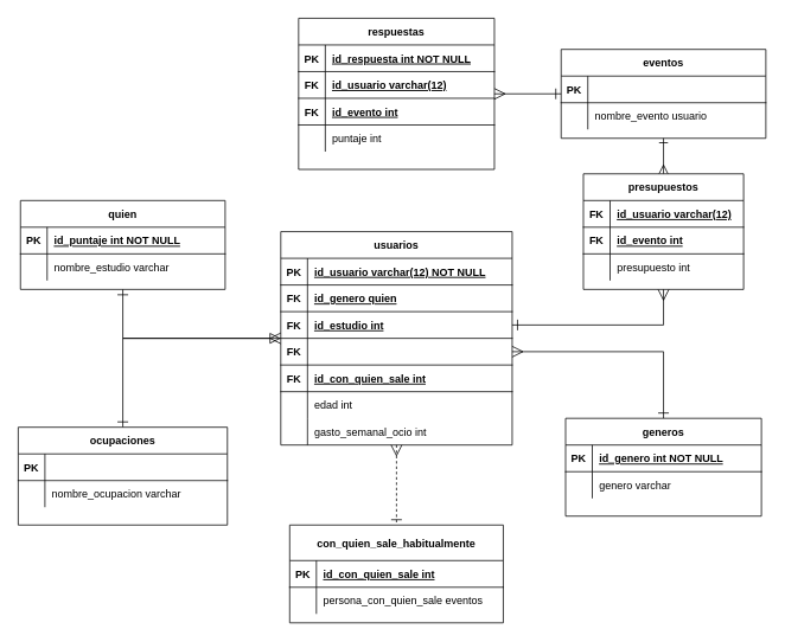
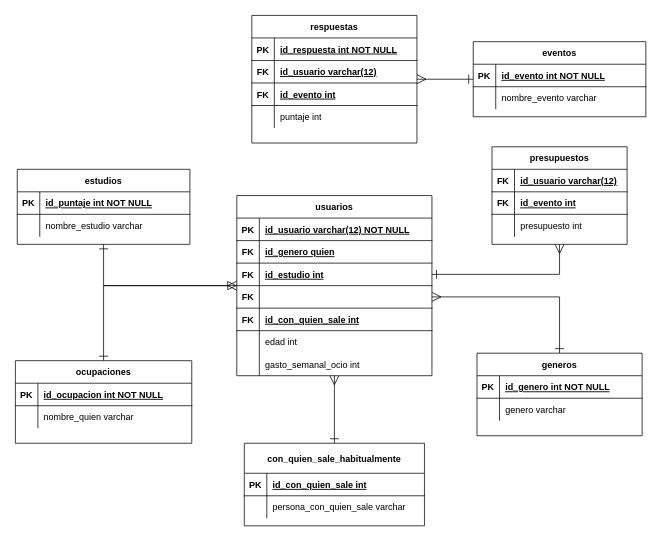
  <mxCell id="0" />
  <mxCell id="1" parent="0" />
  <mxCell id="2" style="edgeStyle=orthogonalEdgeStyle;rounded=0;orthogonalLoop=1;jettySize=auto;html=1;startArrow=ERone;startFill=0;endArrow=ERmany;endFill=0;endSize=10;startSize=10;exitX=0.5;exitY=1;exitDx=0;exitDy=0;" parent="1" source="3" target="48" edge="1"><mxGeometry relative="1" as="geometry" /></mxCell>
- <mxCell id="3" value="quien" style="shape=table;startSize=30;container=1;collapsible=1;childLayout=tableLayout;fixedRows=1;rowLines=0;fontStyle=1;align=center;resizeLast=1;" parent="1" vertex="1"><mxGeometry x="22.5" y="225" width="230" height="100" as="geometry" /></mxCell>
+ <mxCell id="3" value="estudios" style="shape=table;startSize=30;container=1;collapsible=1;childLayout=tableLayout;fixedRows=1;rowLines=0;fontStyle=1;align=center;resizeLast=1;" parent="1" vertex="1"><mxGeometry x="22.5" y="225" width="230" height="100" as="geometry" /></mxCell>
  <mxCell id="4" value="" style="shape=partialRectangle;collapsible=0;dropTarget=0;pointerEvents=0;fillColor=none;top=0;left=0;bottom=1;right=0;points=[[0,0.5],[1,0.5]];portConstraint=eastwest;" parent="3" vertex="1"><mxGeometry y="30" width="230" height="30" as="geometry" /></mxCell>
  <mxCell id="5" value="PK" style="shape=partialRectangle;connectable=0;fillColor=none;top=0;left=0;bottom=0;right=0;fontStyle=1;overflow=hidden;" parent="4" vertex="1"><mxGeometry width="30" height="30" as="geometry" /></mxCell>
  <mxCell id="6" value="id_puntaje int NOT NULL" style="shape=partialRectangle;connectable=0;fillColor=none;top=0;left=0;bottom=0;right=0;align=left;spacingLeft=6;fontStyle=5;overflow=hidden;" parent="4" vertex="1"><mxGeometry x="30" width="200" height="30" as="geometry" /></mxCell>
  <mxCell id="7" value="" style="shape=partialRectangle;collapsible=0;dropTarget=0;pointerEvents=0;fillColor=none;top=0;left=0;bottom=0;right=0;points=[[0,0.5],[1,0.5]];portConstraint=eastwest;" parent="3" vertex="1"><mxGeometry y="60" width="230" height="30" as="geometry" /></mxCell>
  <mxCell id="8" value="" style="shape=partialRectangle;connectable=0;fillColor=none;top=0;left=0;bottom=0;right=0;editable=1;overflow=hidden;" parent="7" vertex="1"><mxGeometry width="30" height="30" as="geometry" /></mxCell>
  <mxCell id="9" value="nombre_estudio varchar" style="shape=partialRectangle;connectable=0;fillColor=none;top=0;left=0;bottom=0;right=0;align=left;spacingLeft=6;overflow=hidden;" parent="7" vertex="1"><mxGeometry x="30" width="200" height="30" as="geometry" /></mxCell>
  <mxCell id="10" style="edgeStyle=none;rounded=0;orthogonalLoop=1;jettySize=auto;html=1;startArrow=ERone;startFill=0;endArrow=ERmany;endFill=0;endSize=10;startSize=10;" parent="1" source="11" target="34" edge="1"><mxGeometry relative="1" as="geometry" /></mxCell>
  <mxCell id="11" value="eventos" style="shape=table;startSize=30;container=1;collapsible=1;childLayout=tableLayout;fixedRows=1;rowLines=0;fontStyle=1;align=center;resizeLast=1;" parent="1" vertex="1"><mxGeometry x="630" y="55" width="230" height="100" as="geometry" /></mxCell>
  <mxCell id="12" value="" style="shape=partialRectangle;collapsible=0;dropTarget=0;pointerEvents=0;fillColor=none;top=0;left=0;bottom=1;right=0;points=[[0,0.5],[1,0.5]];portConstraint=eastwest;" parent="11" vertex="1"><mxGeometry y="30" width="230" height="30" as="geometry" /></mxCell>
  <mxCell id="13" value="PK" style="shape=partialRectangle;connectable=0;fillColor=none;top=0;left=0;bottom=0;right=0;fontStyle=1;overflow=hidden;" parent="12" vertex="1"><mxGeometry width="30" height="30" as="geometry" /></mxCell>
+ <mxCell id="14" value="id_evento int NOT NULL" style="shape=partialRectangle;connectable=0;fillColor=none;top=0;left=0;bottom=0;right=0;align=left;spacingLeft=6;fontStyle=5;overflow=hidden;" parent="12" vertex="1"><mxGeometry x="30" width="200" height="30" as="geometry" /></mxCell>
  <mxCell id="15" value="" style="shape=partialRectangle;collapsible=0;dropTarget=0;pointerEvents=0;fillColor=none;top=0;left=0;bottom=0;right=0;points=[[0,0.5],[1,0.5]];portConstraint=eastwest;" parent="11" vertex="1"><mxGeometry y="60" width="230" height="30" as="geometry" /></mxCell>
  <mxCell id="16" value="" style="shape=partialRectangle;connectable=0;fillColor=none;top=0;left=0;bottom=0;right=0;editable=1;overflow=hidden;" parent="15" vertex="1"><mxGeometry width="30" height="30" as="geometry" /></mxCell>
- <mxCell id="17" value="nombre_evento usuario" style="shape=partialRectangle;connectable=0;fillColor=none;top=0;left=0;bottom=0;right=0;align=left;spacingLeft=6;overflow=hidden;" parent="15" vertex="1"><mxGeometry x="30" width="200" height="30" as="geometry" /></mxCell>
+ <mxCell id="17" value="nombre_evento varchar" style="shape=partialRectangle;connectable=0;fillColor=none;top=0;left=0;bottom=0;right=0;align=left;spacingLeft=6;overflow=hidden;" parent="15" vertex="1"><mxGeometry x="30" width="200" height="30" as="geometry" /></mxCell>
  <mxCell id="18" style="edgeStyle=orthogonalEdgeStyle;rounded=0;orthogonalLoop=1;jettySize=auto;html=1;exitX=0.5;exitY=0;exitDx=0;exitDy=0;endArrow=ERmany;endFill=0;startArrow=ERone;startFill=0;endSize=10;startSize=10;entryX=1;entryY=0.5;entryDx=0;entryDy=0;" parent="1" source="19" target="58" edge="1"><mxGeometry relative="1" as="geometry" /></mxCell>
  <mxCell id="19" value="generos" style="shape=table;startSize=30;container=1;collapsible=1;childLayout=tableLayout;fixedRows=1;rowLines=0;fontStyle=1;align=center;resizeLast=1;" parent="1" vertex="1"><mxGeometry x="635" y="470" width="220" height="110" as="geometry" /></mxCell>
  <mxCell id="20" value="" style="shape=partialRectangle;collapsible=0;dropTarget=0;pointerEvents=0;fillColor=none;top=0;left=0;bottom=1;right=0;points=[[0,0.5],[1,0.5]];portConstraint=eastwest;" parent="19" vertex="1"><mxGeometry y="30" width="220" height="30" as="geometry" /></mxCell>
  <mxCell id="21" value="PK" style="shape=partialRectangle;connectable=0;fillColor=none;top=0;left=0;bottom=0;right=0;fontStyle=1;overflow=hidden;" parent="20" vertex="1"><mxGeometry width="30" height="30" as="geometry" /></mxCell>
  <mxCell id="22" value="id_genero int NOT NULL" style="shape=partialRectangle;connectable=0;fillColor=none;top=0;left=0;bottom=0;right=0;align=left;spacingLeft=6;fontStyle=5;overflow=hidden;" parent="20" vertex="1"><mxGeometry x="30" width="190" height="30" as="geometry" /></mxCell>
  <mxCell id="23" value="" style="shape=partialRectangle;collapsible=0;dropTarget=0;pointerEvents=0;fillColor=none;top=0;left=0;bottom=0;right=0;points=[[0,0.5],[1,0.5]];portConstraint=eastwest;" parent="19" vertex="1"><mxGeometry y="60" width="220" height="30" as="geometry" /></mxCell>
  <mxCell id="24" value="" style="shape=partialRectangle;connectable=0;fillColor=none;top=0;left=0;bottom=0;right=0;editable=1;overflow=hidden;" parent="23" vertex="1"><mxGeometry width="30" height="30" as="geometry" /></mxCell>
  <mxCell id="25" value="genero varchar" style="shape=partialRectangle;connectable=0;fillColor=none;top=0;left=0;bottom=0;right=0;align=left;spacingLeft=6;overflow=hidden;" parent="23" vertex="1"><mxGeometry x="30" width="190" height="30" as="geometry" /></mxCell>
  <mxCell id="26" style="edgeStyle=orthogonalEdgeStyle;rounded=0;orthogonalLoop=1;jettySize=auto;html=1;endArrow=block;endFill=0;startArrow=ERone;startFill=0;endSize=10;startSize=10;exitX=0.5;exitY=0;exitDx=0;exitDy=0;" parent="1" source="27" target="48" edge="1"><mxGeometry relative="1" as="geometry" /></mxCell>
  <mxCell id="27" value="ocupaciones" style="shape=table;startSize=30;container=1;collapsible=1;childLayout=tableLayout;fixedRows=1;rowLines=0;fontStyle=1;align=center;resizeLast=1;" parent="1" vertex="1"><mxGeometry x="20" y="480" width="235" height="110" as="geometry" /></mxCell>
  <mxCell id="28" value="" style="shape=partialRectangle;collapsible=0;dropTarget=0;pointerEvents=0;fillColor=none;top=0;left=0;bottom=1;right=0;points=[[0,0.5],[1,0.5]];portConstraint=eastwest;" parent="27" vertex="1"><mxGeometry y="30" width="235" height="30" as="geometry" /></mxCell>
  <mxCell id="29" value="PK" style="shape=partialRectangle;connectable=0;fillColor=none;top=0;left=0;bottom=0;right=0;fontStyle=1;overflow=hidden;" parent="28" vertex="1"><mxGeometry width="30" height="30" as="geometry" /></mxCell>
+ <mxCell id="30" value="id_ocupacion int NOT NULL" style="shape=partialRectangle;connectable=0;fillColor=none;top=0;left=0;bottom=0;right=0;align=left;spacingLeft=6;fontStyle=5;overflow=hidden;" parent="28" vertex="1"><mxGeometry x="30" width="205" height="30" as="geometry" /></mxCell>
  <mxCell id="31" value="" style="shape=partialRectangle;collapsible=0;dropTarget=0;pointerEvents=0;fillColor=none;top=0;left=0;bottom=0;right=0;points=[[0,0.5],[1,0.5]];portConstraint=eastwest;" parent="27" vertex="1"><mxGeometry y="60" width="235" height="30" as="geometry" /></mxCell>
  <mxCell id="32" value="" style="shape=partialRectangle;connectable=0;fillColor=none;top=0;left=0;bottom=0;right=0;editable=1;overflow=hidden;" parent="31" vertex="1"><mxGeometry width="30" height="30" as="geometry" /></mxCell>
- <mxCell id="33" value="nombre_ocupacion varchar" style="shape=partialRectangle;connectable=0;fillColor=none;top=0;left=0;bottom=0;right=0;align=left;spacingLeft=6;overflow=hidden;" parent="31" vertex="1"><mxGeometry x="30" width="205" height="30" as="geometry" /></mxCell>
+ <mxCell id="33" value="nombre_quien varchar" style="shape=partialRectangle;connectable=0;fillColor=none;top=0;left=0;bottom=0;right=0;align=left;spacingLeft=6;overflow=hidden;" parent="31" vertex="1"><mxGeometry x="30" width="205" height="30" as="geometry" /></mxCell>
  <mxCell id="34" value="respuestas" style="shape=table;startSize=30;container=1;collapsible=1;childLayout=tableLayout;fixedRows=1;rowLines=0;fontStyle=1;align=center;resizeLast=1;" parent="1" vertex="1"><mxGeometry x="335" y="20" width="220" height="170" as="geometry" /></mxCell>
  <mxCell id="35" value="" style="shape=partialRectangle;collapsible=0;dropTarget=0;pointerEvents=0;fillColor=none;top=0;left=0;bottom=1;right=0;points=[[0,0.5],[1,0.5]];portConstraint=eastwest;" parent="34" vertex="1"><mxGeometry y="30" width="220" height="30" as="geometry" /></mxCell>
  <mxCell id="36" value="PK" style="shape=partialRectangle;connectable=0;fillColor=none;top=0;left=0;bottom=0;right=0;fontStyle=1;overflow=hidden;" parent="35" vertex="1"><mxGeometry width="30" height="30" as="geometry" /></mxCell>
  <mxCell id="37" value="id_respuesta int NOT NULL" style="shape=partialRectangle;connectable=0;fillColor=none;top=0;left=0;bottom=0;right=0;align=left;spacingLeft=6;fontStyle=5;overflow=hidden;" parent="35" vertex="1"><mxGeometry x="30" width="190" height="30" as="geometry" /></mxCell>
  <mxCell id="38" style="shape=partialRectangle;collapsible=0;dropTarget=0;pointerEvents=0;fillColor=none;top=0;left=0;bottom=1;right=0;points=[[0,0.5],[1,0.5]];portConstraint=eastwest;" parent="34" vertex="1"><mxGeometry y="60" width="220" height="30" as="geometry" /></mxCell>
  <mxCell id="39" value="FK" style="shape=partialRectangle;connectable=0;fillColor=none;top=0;left=0;bottom=0;right=0;fontStyle=1;overflow=hidden;" parent="38" vertex="1"><mxGeometry width="30" height="30" as="geometry" /></mxCell>
  <mxCell id="40" value="id_usuario varchar(12)" style="shape=partialRectangle;connectable=0;fillColor=none;top=0;left=0;bottom=0;right=0;align=left;spacingLeft=6;fontStyle=5;overflow=hidden;" parent="38" vertex="1"><mxGeometry x="30" width="190" height="30" as="geometry" /></mxCell>
  <mxCell id="41" style="shape=partialRectangle;collapsible=0;dropTarget=0;pointerEvents=0;fillColor=none;top=0;left=0;bottom=1;right=0;points=[[0,0.5],[1,0.5]];portConstraint=eastwest;" parent="34" vertex="1"><mxGeometry y="90" width="220" height="30" as="geometry" /></mxCell>
  <mxCell id="42" value="FK" style="shape=partialRectangle;connectable=0;fillColor=none;top=0;left=0;bottom=0;right=0;fontStyle=1;overflow=hidden;" parent="41" vertex="1"><mxGeometry width="30" height="30" as="geometry" /></mxCell>
  <mxCell id="43" value="id_evento int" style="shape=partialRectangle;connectable=0;fillColor=none;top=0;left=0;bottom=0;right=0;align=left;spacingLeft=6;fontStyle=5;overflow=hidden;" parent="41" vertex="1"><mxGeometry x="30" width="190" height="30" as="geometry" /></mxCell>
  <mxCell id="44" value="" style="shape=partialRectangle;collapsible=0;dropTarget=0;pointerEvents=0;fillColor=none;top=0;left=0;bottom=0;right=0;points=[[0,0.5],[1,0.5]];portConstraint=eastwest;" parent="34" vertex="1"><mxGeometry y="120" width="220" height="30" as="geometry" /></mxCell>
  <mxCell id="45" value="" style="shape=partialRectangle;connectable=0;fillColor=none;top=0;left=0;bottom=0;right=0;editable=1;overflow=hidden;" parent="44" vertex="1"><mxGeometry width="30" height="30" as="geometry" /></mxCell>
  <mxCell id="46" value="puntaje int" style="shape=partialRectangle;connectable=0;fillColor=none;top=0;left=0;bottom=0;right=0;align=left;spacingLeft=6;overflow=hidden;" parent="44" vertex="1"><mxGeometry x="30" width="190" height="30" as="geometry" /></mxCell>
- <mxCell id="47" style="edgeStyle=none;rounded=0;orthogonalLoop=1;jettySize=auto;html=1;entryX=0.5;entryY=0;entryDx=0;entryDy=0;endArrow=ERone;endFill=0;startArrow=ERmany;startFill=0;endSize=10;startSize=10;dashed=1;" parent="1" source="48" target="69" edge="1"><mxGeometry relative="1" as="geometry" /></mxCell>
+ <mxCell id="47" style="edgeStyle=none;rounded=0;orthogonalLoop=1;jettySize=auto;html=1;entryX=0.5;entryY=0;entryDx=0;entryDy=0;endArrow=ERone;endFill=0;startArrow=ERmany;startFill=0;endSize=10;startSize=10;" parent="1" source="48" target="69" edge="1"><mxGeometry relative="1" as="geometry" /></mxCell>
  <mxCell id="48" value="usuarios" style="shape=table;startSize=30;container=1;collapsible=1;childLayout=tableLayout;fixedRows=1;rowLines=0;fontStyle=1;align=center;resizeLast=1;strokeColor=#000000;" parent="1" vertex="1"><mxGeometry x="315" y="260" width="260" height="240" as="geometry" /></mxCell>
  <mxCell id="49" value="" style="shape=partialRectangle;collapsible=0;dropTarget=0;pointerEvents=0;fillColor=none;top=0;left=0;bottom=1;right=0;points=[[0,0.5],[1,0.5]];portConstraint=eastwest;" parent="48" vertex="1"><mxGeometry y="30" width="260" height="30" as="geometry" /></mxCell>
  <mxCell id="50" value="PK" style="shape=partialRectangle;connectable=0;fillColor=none;top=0;left=0;bottom=0;right=0;fontStyle=1;overflow=hidden;" parent="49" vertex="1"><mxGeometry width="30" height="30" as="geometry" /></mxCell>
  <mxCell id="51" value="id_usuario varchar(12) NOT NULL" style="shape=partialRectangle;connectable=0;fillColor=none;top=0;left=0;bottom=0;right=0;align=left;spacingLeft=6;fontStyle=5;overflow=hidden;" parent="49" vertex="1"><mxGeometry x="30" width="230" height="30" as="geometry" /></mxCell>
  <mxCell id="52" style="shape=partialRectangle;collapsible=0;dropTarget=0;pointerEvents=0;fillColor=none;top=0;left=0;bottom=1;right=0;points=[[0,0.5],[1,0.5]];portConstraint=eastwest;" parent="48" vertex="1"><mxGeometry y="60" width="260" height="30" as="geometry" /></mxCell>
  <mxCell id="53" value="FK" style="shape=partialRectangle;connectable=0;fillColor=none;top=0;left=0;bottom=0;right=0;fontStyle=1;overflow=hidden;" parent="52" vertex="1"><mxGeometry width="30" height="30" as="geometry" /></mxCell>
  <mxCell id="54" value="id_genero quien" style="shape=partialRectangle;connectable=0;fillColor=none;top=0;left=0;bottom=0;right=0;align=left;spacingLeft=6;fontStyle=5;overflow=hidden;" parent="52" vertex="1"><mxGeometry x="30" width="230" height="30" as="geometry" /></mxCell>
  <mxCell id="55" style="shape=partialRectangle;collapsible=0;dropTarget=0;pointerEvents=0;fillColor=none;top=0;left=0;bottom=1;right=0;points=[[0,0.5],[1,0.5]];portConstraint=eastwest;" parent="48" vertex="1"><mxGeometry y="90" width="260" height="30" as="geometry" /></mxCell>
  <mxCell id="56" value="FK" style="shape=partialRectangle;connectable=0;fillColor=none;top=0;left=0;bottom=0;right=0;fontStyle=1;overflow=hidden;" parent="55" vertex="1"><mxGeometry width="30" height="30" as="geometry" /></mxCell>
  <mxCell id="57" value="id_estudio int" style="shape=partialRectangle;connectable=0;fillColor=none;top=0;left=0;bottom=0;right=0;align=left;spacingLeft=6;fontStyle=5;overflow=hidden;" parent="55" vertex="1"><mxGeometry x="30" width="230" height="30" as="geometry" /></mxCell>
  <mxCell id="58" style="shape=partialRectangle;collapsible=0;dropTarget=0;pointerEvents=0;fillColor=none;top=0;left=0;bottom=1;right=0;points=[[0,0.5],[1,0.5]];portConstraint=eastwest;" parent="48" vertex="1"><mxGeometry y="120" width="260" height="30" as="geometry" /></mxCell>
  <mxCell id="59" value="FK" style="shape=partialRectangle;connectable=0;fillColor=none;top=0;left=0;bottom=0;right=0;fontStyle=1;overflow=hidden;" parent="58" vertex="1"><mxGeometry width="30" height="30" as="geometry" /></mxCell>
  <mxCell id="60" style="shape=partialRectangle;collapsible=0;dropTarget=0;pointerEvents=0;fillColor=none;top=0;left=0;bottom=1;right=0;points=[[0,0.5],[1,0.5]];portConstraint=eastwest;" parent="48" vertex="1"><mxGeometry y="150" width="260" height="30" as="geometry" /></mxCell>
  <mxCell id="61" value="FK" style="shape=partialRectangle;connectable=0;fillColor=none;top=0;left=0;bottom=0;right=0;fontStyle=1;overflow=hidden;" parent="60" vertex="1"><mxGeometry width="30" height="30" as="geometry" /></mxCell>
  <mxCell id="62" value="id_con_quien_sale int" style="shape=partialRectangle;connectable=0;fillColor=none;top=0;left=0;bottom=0;right=0;align=left;spacingLeft=6;fontStyle=5;overflow=hidden;" parent="60" vertex="1"><mxGeometry x="30" width="230" height="30" as="geometry" /></mxCell>
  <mxCell id="63" style="shape=partialRectangle;collapsible=0;dropTarget=0;pointerEvents=0;fillColor=none;top=0;left=0;bottom=0;right=0;points=[[0,0.5],[1,0.5]];portConstraint=eastwest;" parent="48" vertex="1"><mxGeometry y="180" width="260" height="30" as="geometry" /></mxCell>
  <mxCell id="64" style="shape=partialRectangle;connectable=0;fillColor=none;top=0;left=0;bottom=0;right=0;editable=1;overflow=hidden;" parent="63" vertex="1"><mxGeometry width="30" height="30" as="geometry" /></mxCell>
  <mxCell id="65" value="edad int" style="shape=partialRectangle;connectable=0;fillColor=none;top=0;left=0;bottom=0;right=0;align=left;spacingLeft=6;overflow=hidden;" parent="63" vertex="1"><mxGeometry x="30" width="230" height="30" as="geometry" /></mxCell>
  <mxCell id="66" style="shape=partialRectangle;collapsible=0;dropTarget=0;pointerEvents=0;fillColor=none;top=0;left=0;bottom=0;right=0;points=[[0,0.5],[1,0.5]];portConstraint=eastwest;" parent="48" vertex="1"><mxGeometry y="210" width="260" height="30" as="geometry" /></mxCell>
  <mxCell id="67" style="shape=partialRectangle;connectable=0;fillColor=none;top=0;left=0;bottom=0;right=0;editable=1;overflow=hidden;" parent="66" vertex="1"><mxGeometry width="30" height="30" as="geometry" /></mxCell>
  <mxCell id="68" value="gasto_semanal_ocio int" style="shape=partialRectangle;connectable=0;fillColor=none;top=0;left=0;bottom=0;right=0;align=left;spacingLeft=6;overflow=hidden;" parent="66" vertex="1"><mxGeometry x="30" width="230" height="30" as="geometry" /></mxCell>
  <mxCell id="69" value="con_quien_sale_habitualmente" style="shape=table;startSize=40;container=1;collapsible=1;childLayout=tableLayout;fixedRows=1;rowLines=0;fontStyle=1;align=center;resizeLast=1;strokeColor=#000000;" parent="1" vertex="1"><mxGeometry x="325" y="590" width="240" height="110" as="geometry"><mxRectangle x="80" y="800" width="180" height="30" as="alternateBounds" /></mxGeometry></mxCell>
  <mxCell id="70" value="" style="shape=partialRectangle;collapsible=0;dropTarget=0;pointerEvents=0;fillColor=none;top=0;left=0;bottom=1;right=0;points=[[0,0.5],[1,0.5]];portConstraint=eastwest;" parent="69" vertex="1"><mxGeometry y="40" width="240" height="30" as="geometry" /></mxCell>
  <mxCell id="71" value="PK" style="shape=partialRectangle;connectable=0;fillColor=none;top=0;left=0;bottom=0;right=0;fontStyle=1;overflow=hidden;" parent="70" vertex="1"><mxGeometry width="30" height="30" as="geometry" /></mxCell>
  <mxCell id="72" value="id_con_quien_sale int" style="shape=partialRectangle;connectable=0;fillColor=none;top=0;left=0;bottom=0;right=0;align=left;spacingLeft=6;fontStyle=5;overflow=hidden;" parent="70" vertex="1"><mxGeometry x="30" width="210" height="30" as="geometry" /></mxCell>
  <mxCell id="73" value="" style="shape=partialRectangle;collapsible=0;dropTarget=0;pointerEvents=0;fillColor=none;top=0;left=0;bottom=0;right=0;points=[[0,0.5],[1,0.5]];portConstraint=eastwest;" parent="69" vertex="1"><mxGeometry y="70" width="240" height="30" as="geometry" /></mxCell>
  <mxCell id="74" value="" style="shape=partialRectangle;connectable=0;fillColor=none;top=0;left=0;bottom=0;right=0;editable=1;overflow=hidden;" parent="73" vertex="1"><mxGeometry width="30" height="30" as="geometry" /></mxCell>
- <mxCell id="75" value="persona_con_quien_sale eventos" style="shape=partialRectangle;connectable=0;fillColor=none;top=0;left=0;bottom=0;right=0;align=left;spacingLeft=6;overflow=hidden;" parent="73" vertex="1"><mxGeometry x="30" width="210" height="30" as="geometry" /></mxCell>
+ <mxCell id="75" value="persona_con_quien_sale varchar" style="shape=partialRectangle;connectable=0;fillColor=none;top=0;left=0;bottom=0;right=0;align=left;spacingLeft=6;overflow=hidden;" parent="73" vertex="1"><mxGeometry x="30" width="210" height="30" as="geometry" /></mxCell>
  <mxCell id="76" style="edgeStyle=orthogonalEdgeStyle;rounded=0;orthogonalLoop=1;jettySize=auto;html=1;exitX=0.5;exitY=1;exitDx=0;exitDy=0;endArrow=ERone;endFill=0;startArrow=ERmany;startFill=0;startSize=10;entryX=1;entryY=0.5;entryDx=0;entryDy=0;endSize=10;" parent="1" source="78" target="55" edge="1"><mxGeometry relative="1" as="geometry" /></mxCell>
- <mxCell id="77" style="edgeStyle=orthogonalEdgeStyle;rounded=0;orthogonalLoop=1;jettySize=auto;html=1;startArrow=ERmany;startFill=0;endArrow=ERone;endFill=0;startSize=8;endSize=8;" parent="1" source="78" target="11" edge="1"><mxGeometry relative="1" as="geometry" /></mxCell>
  <mxCell id="78" value="presupuestos" style="shape=table;startSize=30;container=1;collapsible=1;childLayout=tableLayout;fixedRows=1;rowLines=0;fontStyle=1;align=center;resizeLast=1;strokeColor=#000000;" parent="1" vertex="1"><mxGeometry x="655" y="195" width="180" height="130" as="geometry" /></mxCell>
  <mxCell id="79" value="" style="shape=partialRectangle;collapsible=0;dropTarget=0;pointerEvents=0;fillColor=none;top=0;left=0;bottom=1;right=0;points=[[0,0.5],[1,0.5]];portConstraint=eastwest;" parent="78" vertex="1"><mxGeometry y="30" width="180" height="30" as="geometry" /></mxCell>
  <mxCell id="80" value="FK" style="shape=partialRectangle;connectable=0;fillColor=none;top=0;left=0;bottom=0;right=0;fontStyle=1;overflow=hidden;" parent="79" vertex="1"><mxGeometry width="30" height="30" as="geometry" /></mxCell>
  <mxCell id="81" value="id_usuario varchar(12)" style="shape=partialRectangle;connectable=0;fillColor=none;top=0;left=0;bottom=0;right=0;align=left;spacingLeft=6;fontStyle=5;overflow=hidden;" parent="79" vertex="1"><mxGeometry x="30" width="150" height="30" as="geometry" /></mxCell>
  <mxCell id="82" style="shape=partialRectangle;collapsible=0;dropTarget=0;pointerEvents=0;fillColor=none;top=0;left=0;bottom=1;right=0;points=[[0,0.5],[1,0.5]];portConstraint=eastwest;" parent="78" vertex="1"><mxGeometry y="60" width="180" height="30" as="geometry" /></mxCell>
  <mxCell id="83" value="FK" style="shape=partialRectangle;connectable=0;fillColor=none;top=0;left=0;bottom=0;right=0;fontStyle=1;overflow=hidden;" parent="82" vertex="1"><mxGeometry width="30" height="30" as="geometry" /></mxCell>
  <mxCell id="84" value="id_evento int" style="shape=partialRectangle;connectable=0;fillColor=none;top=0;left=0;bottom=0;right=0;align=left;spacingLeft=6;fontStyle=5;overflow=hidden;" parent="82" vertex="1"><mxGeometry x="30" width="150" height="30" as="geometry" /></mxCell>
  <mxCell id="85" value="" style="shape=partialRectangle;collapsible=0;dropTarget=0;pointerEvents=0;fillColor=none;top=0;left=0;bottom=0;right=0;points=[[0,0.5],[1,0.5]];portConstraint=eastwest;" parent="78" vertex="1"><mxGeometry y="90" width="180" height="30" as="geometry" /></mxCell>
  <mxCell id="86" value="" style="shape=partialRectangle;connectable=0;fillColor=none;top=0;left=0;bottom=0;right=0;editable=1;overflow=hidden;" parent="85" vertex="1"><mxGeometry width="30" height="30" as="geometry" /></mxCell>
  <mxCell id="87" value="presupuesto int" style="shape=partialRectangle;connectable=0;fillColor=none;top=0;left=0;bottom=0;right=0;align=left;spacingLeft=6;overflow=hidden;" parent="85" vertex="1"><mxGeometry x="30" width="150" height="30" as="geometry" /></mxCell>
